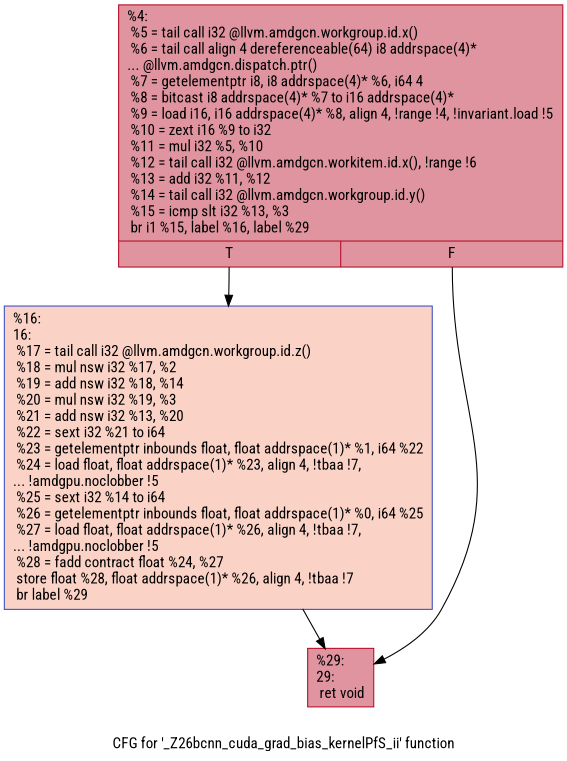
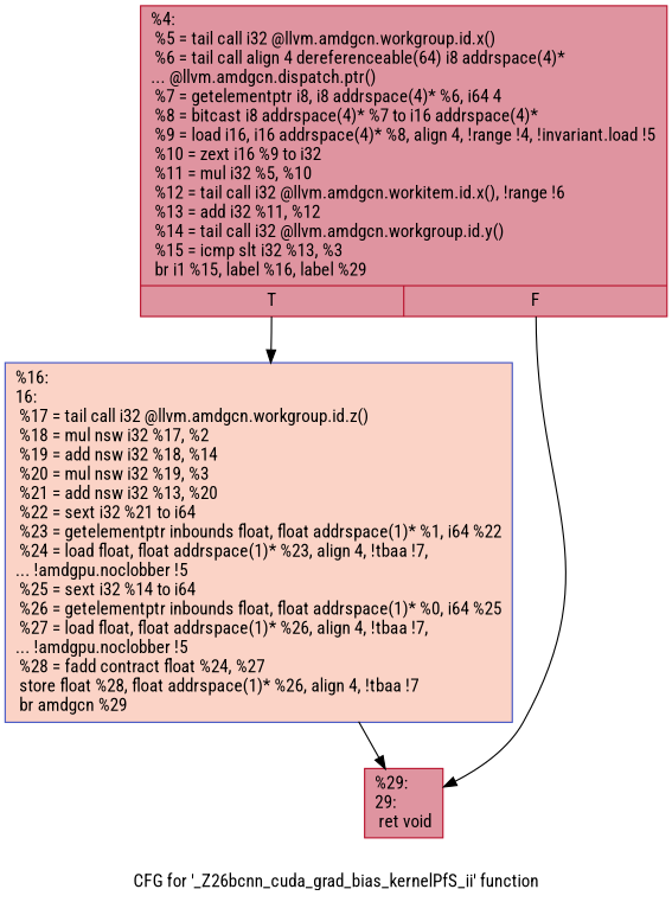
  digraph {
    label="CFG for '_Z26bcnn_cuda_grad_bias_kernelPfS_ii' function"
    fontname="Roboto Condensed"
    node [color="#b70d28ff" fillcolor="#b70d2870" shape=record style=filled fontname="Roboto Condensed"]
    edge [fontname="Roboto Condensed"]
    n1 [label="{%4:\l  %5 = tail call i32 @llvm.amdgcn.workgroup.id.x()\l  %6 = tail call align 4 dereferenceable(64) i8 addrspace(4)*\l... @llvm.amdgcn.dispatch.ptr()\l  %7 = getelementptr i8, i8 addrspace(4)* %6, i64 4\l  %8 = bitcast i8 addrspace(4)* %7 to i16 addrspace(4)*\l  %9 = load i16, i16 addrspace(4)* %8, align 4, !range !4, !invariant.load !5\l  %10 = zext i16 %9 to i32\l  %11 = mul i32 %5, %10\l  %12 = tail call i32 @llvm.amdgcn.workitem.id.x(), !range !6\l  %13 = add i32 %11, %12\l  %14 = tail call i32 @llvm.amdgcn.workgroup.id.y()\l  %15 = icmp slt i32 %13, %3\l  br i1 %15, label %16, label %29\l|{<s0>T|<s1>F}}"]
-   n2 [color="#3d50c3ff" fillcolor="#f59c7d70" label="{%16:\l16:                                               \l  %17 = tail call i32 @llvm.amdgcn.workgroup.id.z()\l  %18 = mul nsw i32 %17, %2\l  %19 = add nsw i32 %18, %14\l  %20 = mul nsw i32 %19, %3\l  %21 = add nsw i32 %13, %20\l  %22 = sext i32 %21 to i64\l  %23 = getelementptr inbounds float, float addrspace(1)* %1, i64 %22\l  %24 = load float, float addrspace(1)* %23, align 4, !tbaa !7,\l... !amdgpu.noclobber !5\l  %25 = sext i32 %14 to i64\l  %26 = getelementptr inbounds float, float addrspace(1)* %0, i64 %25\l  %27 = load float, float addrspace(1)* %26, align 4, !tbaa !7,\l... !amdgpu.noclobber !5\l  %28 = fadd contract float %24, %27\l  store float %28, float addrspace(1)* %26, align 4, !tbaa !7\l  br label %29\l}"]
+   n2 [color="#3d50c3ff" fillcolor="#f59c7d70" label="{%16:\l16:                                               \l  %17 = tail call i32 @llvm.amdgcn.workgroup.id.z()\l  %18 = mul nsw i32 %17, %2\l  %19 = add nsw i32 %18, %14\l  %20 = mul nsw i32 %19, %3\l  %21 = add nsw i32 %13, %20\l  %22 = sext i32 %21 to i64\l  %23 = getelementptr inbounds float, float addrspace(1)* %1, i64 %22\l  %24 = load float, float addrspace(1)* %23, align 4, !tbaa !7,\l... !amdgpu.noclobber !5\l  %25 = sext i32 %14 to i64\l  %26 = getelementptr inbounds float, float addrspace(1)* %0, i64 %25\l  %27 = load float, float addrspace(1)* %26, align 4, !tbaa !7,\l... !amdgpu.noclobber !5\l  %28 = fadd contract float %24, %27\l  store float %28, float addrspace(1)* %26, align 4, !tbaa !7\l  br amdgcn %29\l}"]
    n3 [label="{%29:\l29:                                               \l  ret void\l}"]
    n1 -> n2 [tailport=s0]
    n1 -> n3 [tailport=s1]
    n2 -> n3
  }
